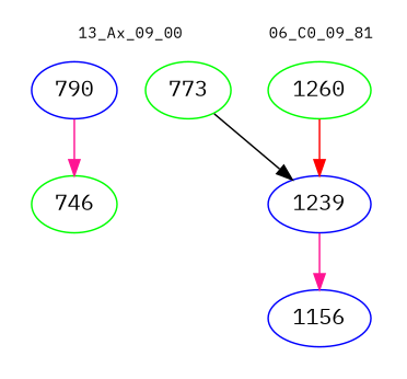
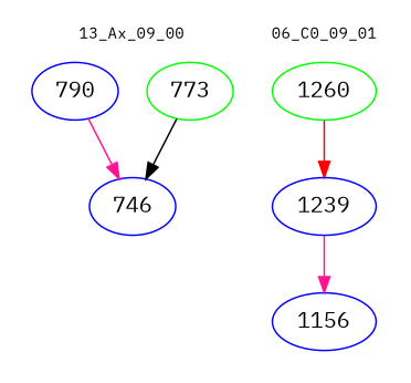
  digraph {
    fontname="IBM Plex Mono"
    node [color=blue fontname="IBM Plex Mono"]
    edge [color=deeppink fontname="IBM Plex Mono"]
    n1 [color=green label=773]
-   n2 [color=green label=746]
+   n2 [label=746]
    n3 [label=790]
    n4 [color=green label=1260]
    n5 [label=1239]
    n6 [label=1156]
    subgraph cluster_1 {
      color=white
      fontsize=10
      label="13_Ax_09_00"
      n1
      n2
      n3
    }
    subgraph cluster_2 {
      color=white
      fontsize=10
-     label="06_C0_09_81"
+     label="06_C0_09_01"
      n4
      n5
      n6
    }
-   n1 -> n5 [color=black]
+   n1 -> n2 [color=black]
    n3 -> n2
    n4 -> n5 [color=red]
    n5 -> n6
  }
